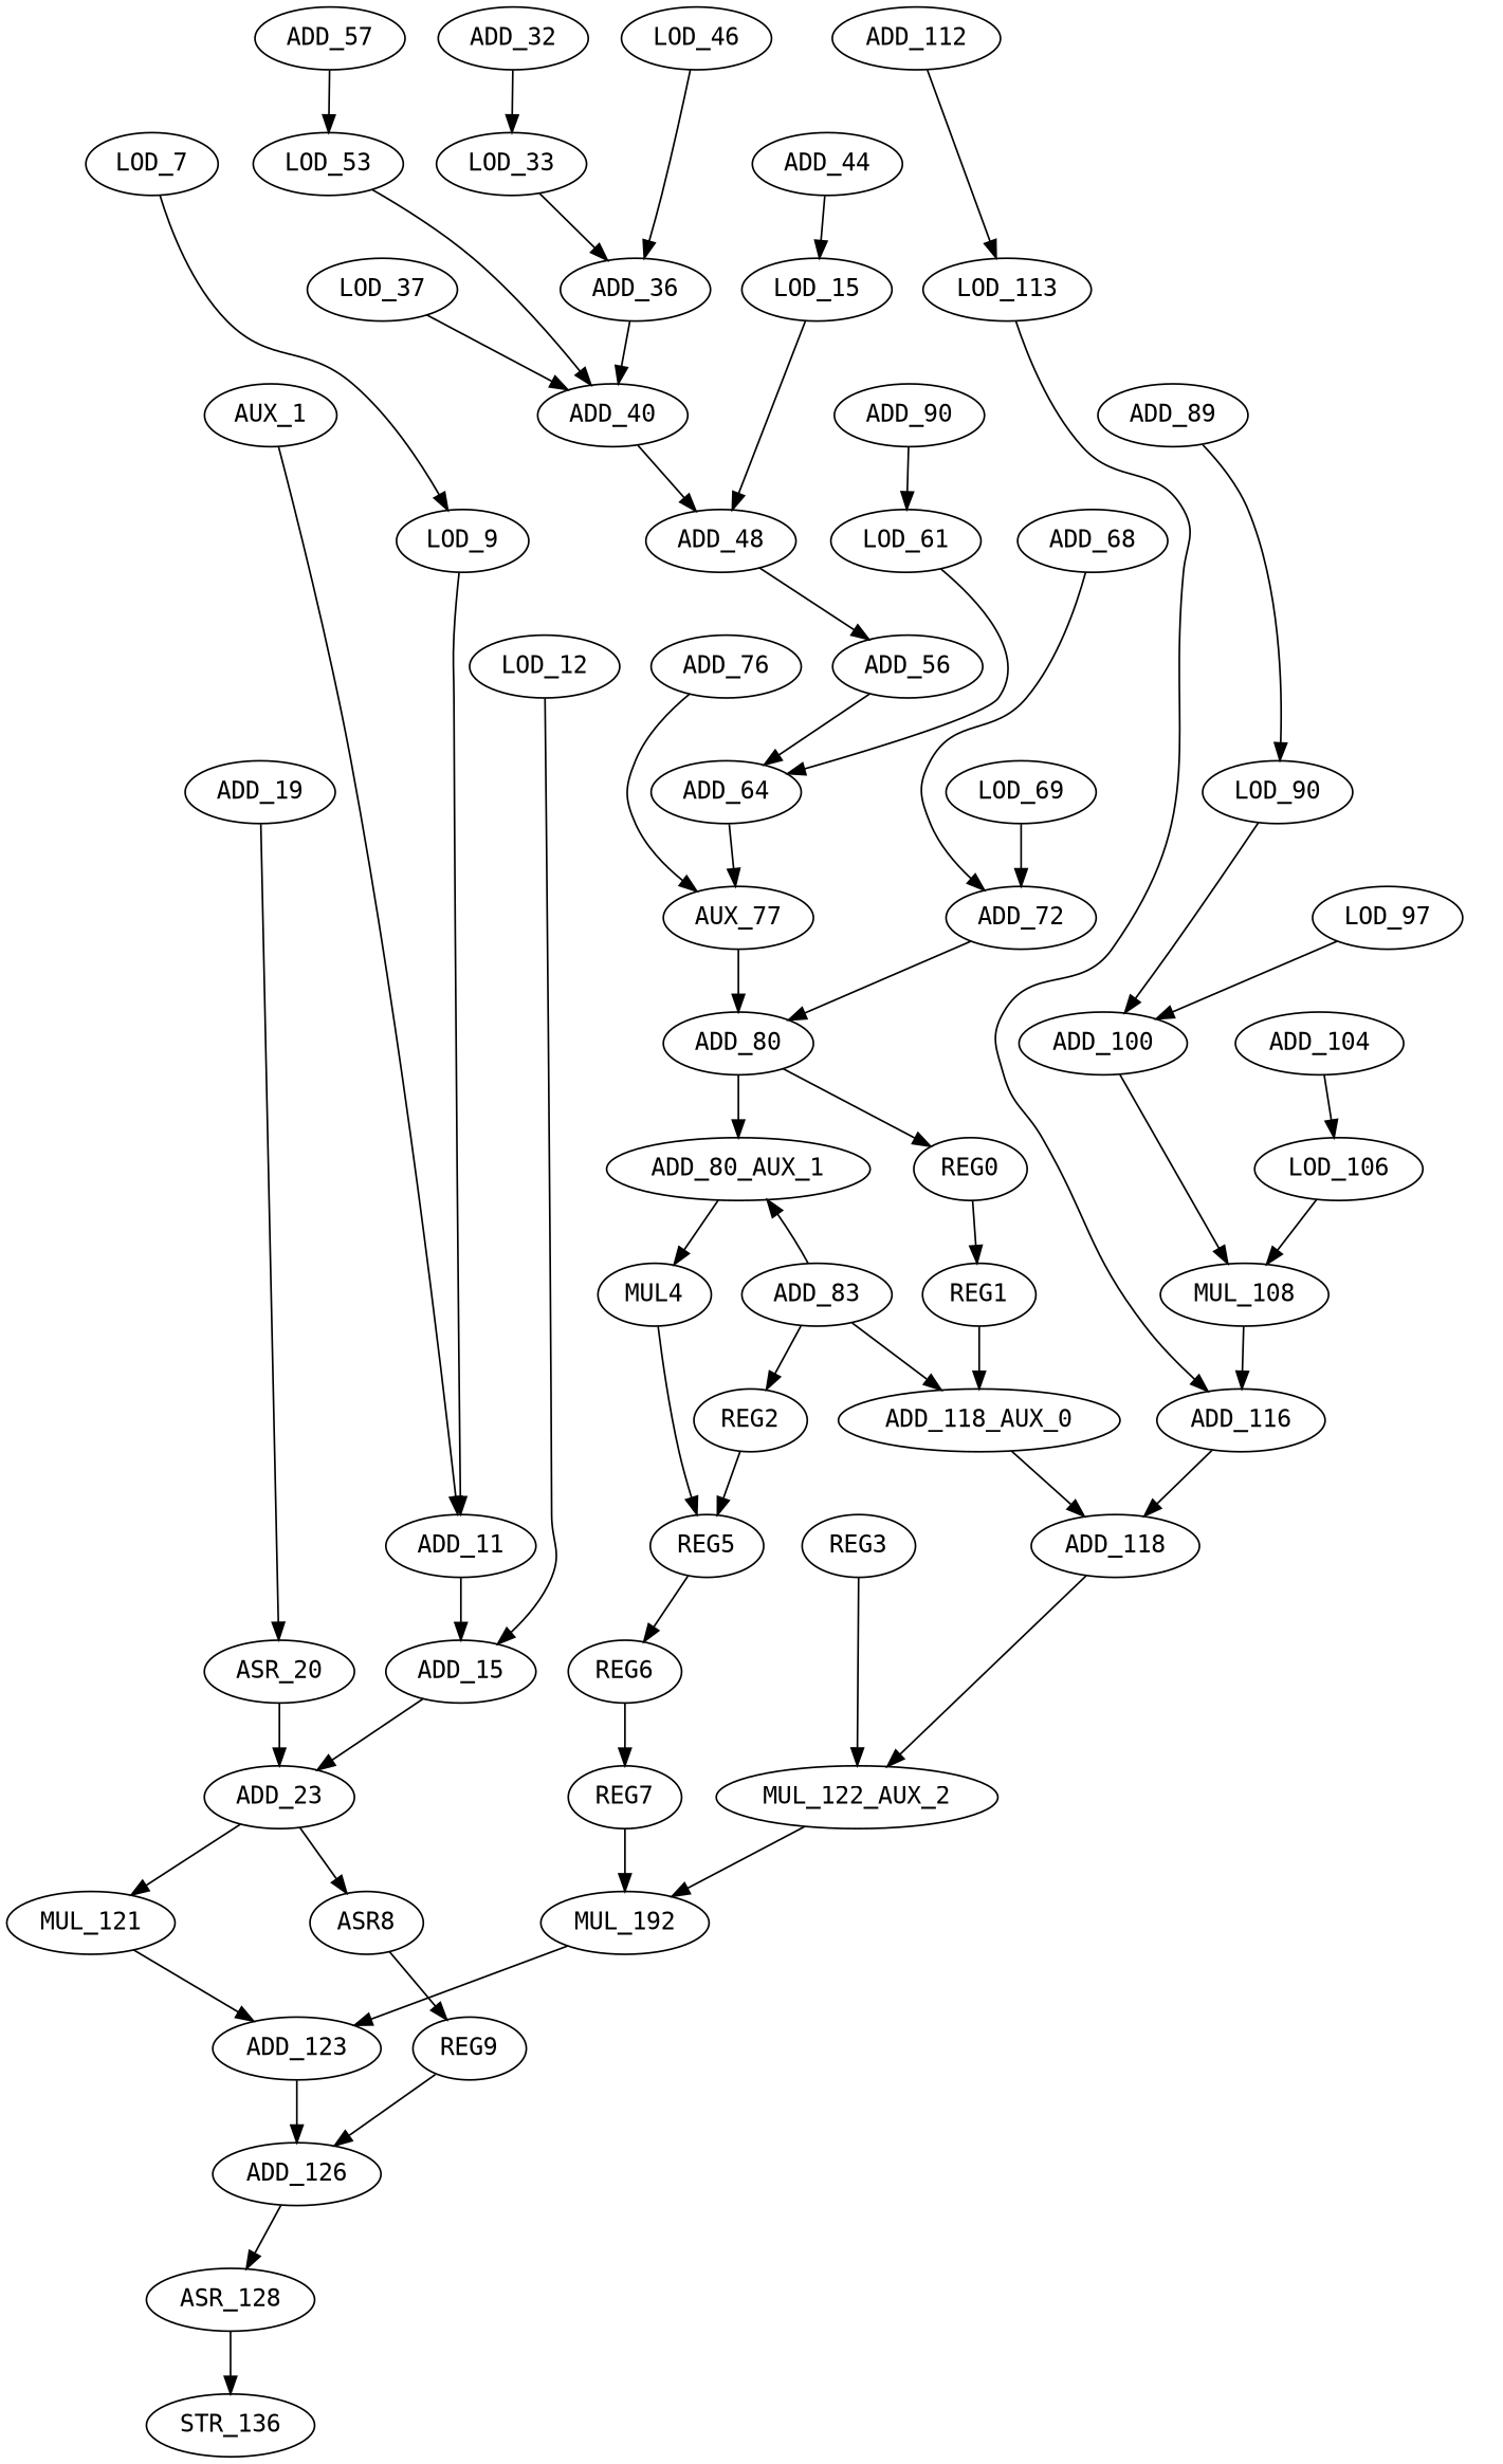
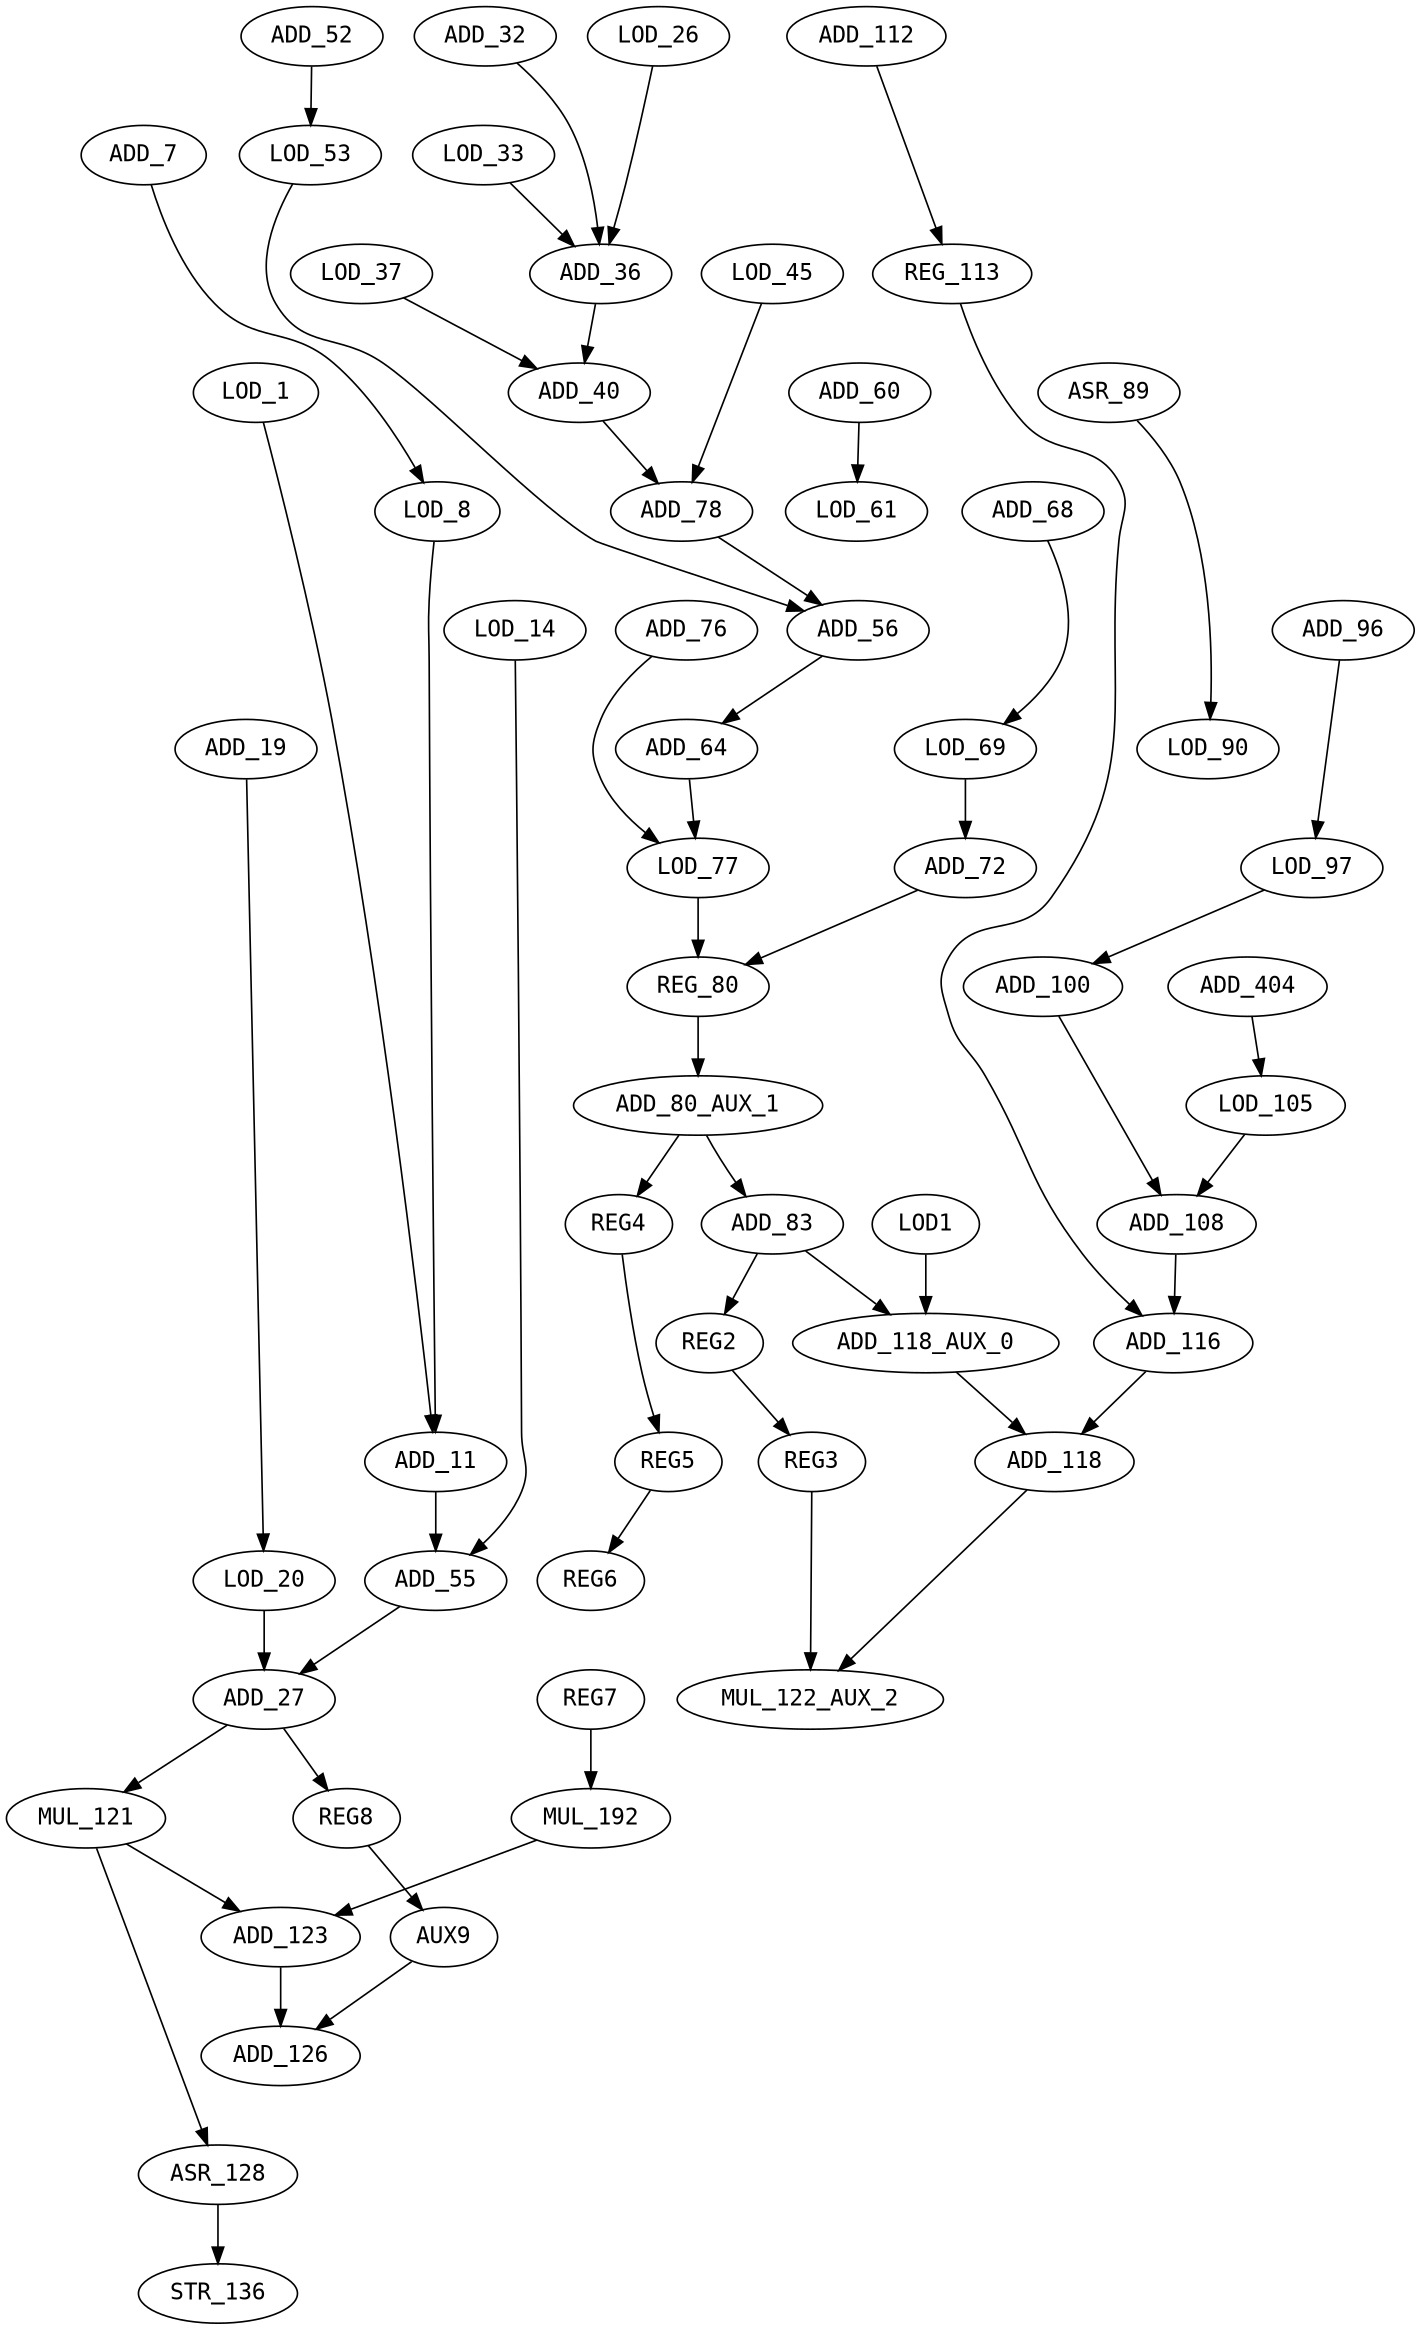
  digraph {
    fontname="DejaVu Sans Mono"
    node [fontname="DejaVu Sans Mono"]
    edge [fontname="DejaVu Sans Mono" weight=0]
    LOD_33
    ADD_36
    ADD_40
-   ADD_48
-   LOD_12
-   ADD_15
-   ADD_23
+   ADD_48 [label=ADD_78]
+   LOD_12 [label=LOD_14]
+   ADD_15 [label=ADD_55]
+   ADD_23 [label=ADD_27]
    MUL_121
-   REG8 [label=ASR8]
+   REG8
    LOD_37
    ADD_56
    ADD_68
    LOD_69
    ADD_72
-   ADD_80
+   ADD_80 [label=REG_80]
    ADD_123
    ADD_126
    ASR_128
    LOD_90
    ADD_100
-   ADD_108 [label=MUL_108]
+   ADD_108
    ADD_116
-   REG9
+   REG9 [label=AUX9]
    ADD_118
    MUL_122_AUX_2
    n26 [label=MUL_192]
    LOD_61
    ADD_64
-   LOD_77 [label=AUX_77]
+   LOD_77
    ADD_83
    ADD_118_AUX_0
    REG2
    REG3
    ADD_19
-   LOD_20 [label=ASR_20]
+   LOD_20
    ADD_80_AUX_1
-   REG0
-   REG4 [label=MUL4]
-   REG1
-   ADD_89
-   ADD_104
-   LOD_105 [label=LOD_106]
+   REG4
+   REG1 [label=LOD1]
+   ADD_89 [label=ASR_89]
+   ADD_104 [label=ADD_404]
+   LOD_105
    n43 [label=STR_136]
    REG5
    REG6
-   ADD_60 [label=ADD_90]
-   LOD_1 [label=AUX_1]
+   ADD_60
+   LOD_1
    ADD_11
-   ADD_7 [label=LOD_7]
-   LOD_8 [label=LOD_9]
-   LOD_26 [label=LOD_46]
+   ADD_7
+   LOD_8
+   LOD_26
+   ADD_96
    LOD_97
    LOD_53
-   LOD_45 [label=LOD_15]
-   ADD_44
-   ADD_52 [label=ADD_57]
-   LOD_113
+   LOD_45
+   ADD_52
+   LOD_113 [label=REG_113]
    ADD_32
    ADD_112
    ADD_76
    REG7
    LOD_33 -> ADD_36
    ADD_36 -> ADD_40
    ADD_40 -> ADD_48
    ADD_48 -> ADD_56
    LOD_12 -> ADD_15
    ADD_15 -> ADD_23 [weight=1]
    ADD_23 -> MUL_121
    ADD_23 -> REG8
    MUL_121 -> ADD_123
    REG8 -> REG9
    LOD_37 -> ADD_40
    ADD_56 -> ADD_64
-   ADD_68 -> ADD_72
+   ADD_68 -> LOD_69
    LOD_69 -> ADD_72 [weight=1]
    ADD_72 -> ADD_80
    ADD_80 -> ADD_80_AUX_1 [weight=1]
-   ADD_80 -> REG0
    ADD_123 -> ADD_126 [weight=2]
-   ADD_126 -> ASR_128
+   MUL_121 -> ASR_128
    ASR_128 -> n43
-   LOD_90 -> ADD_100
    ADD_100 -> ADD_108
    ADD_108 -> ADD_116
    ADD_116 -> ADD_118
    REG9 -> ADD_126
    ADD_118 -> MUL_122_AUX_2
-   MUL_122_AUX_2 -> n26
    n26 -> ADD_123
-   LOD_61 -> ADD_64
    ADD_64 -> LOD_77
    LOD_77 -> ADD_80 [weight=2]
    ADD_83 -> ADD_118_AUX_0
    ADD_83 -> REG2
    ADD_118_AUX_0 -> ADD_118
-   REG2 -> REG5
+   REG2 -> REG3
    REG3 -> MUL_122_AUX_2
    ADD_19 -> LOD_20
    LOD_20 -> ADD_23 [weight=3]
-   ADD_83 -> ADD_80_AUX_1
+   ADD_80_AUX_1 -> ADD_83
    ADD_80_AUX_1 -> REG4
-   REG0 -> REG1
    REG4 -> REG5
    REG1 -> ADD_118_AUX_0 [weight=3]
    ADD_89 -> LOD_90
    ADD_104 -> LOD_105
    LOD_105 -> ADD_108
    REG5 -> REG6
-   REG6 -> REG7 [weight=3]
    ADD_60 -> LOD_61
    LOD_1 -> ADD_11
    ADD_11 -> ADD_15 [weight=1]
    ADD_7 -> LOD_8
    LOD_8 -> ADD_11
    LOD_26 -> ADD_36
+   ADD_96 -> LOD_97
    LOD_97 -> ADD_100
-   LOD_53 -> ADD_40
+   LOD_53 -> ADD_56
    LOD_45 -> ADD_48
-   ADD_44 -> LOD_45
    ADD_52 -> LOD_53
    LOD_113 -> ADD_116
-   ADD_32 -> LOD_33
+   ADD_32 -> ADD_36
    ADD_112 -> LOD_113
    ADD_76 -> LOD_77
    REG7 -> n26 [weight=3]
  }
